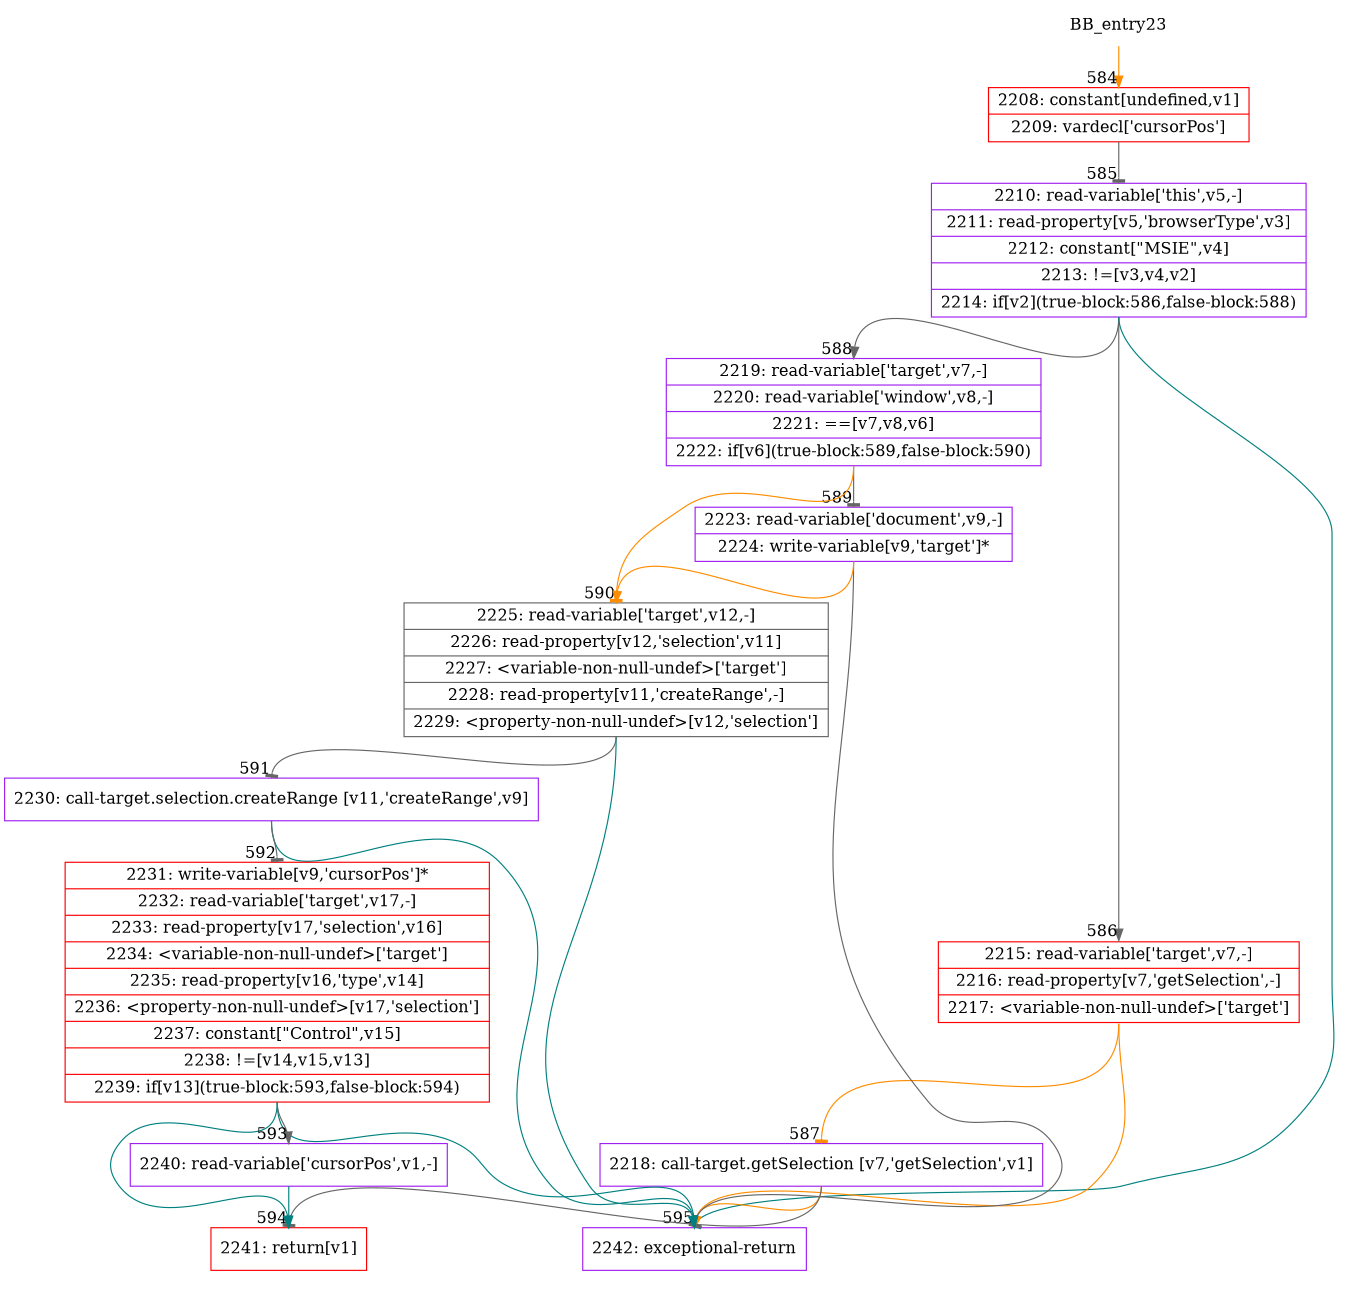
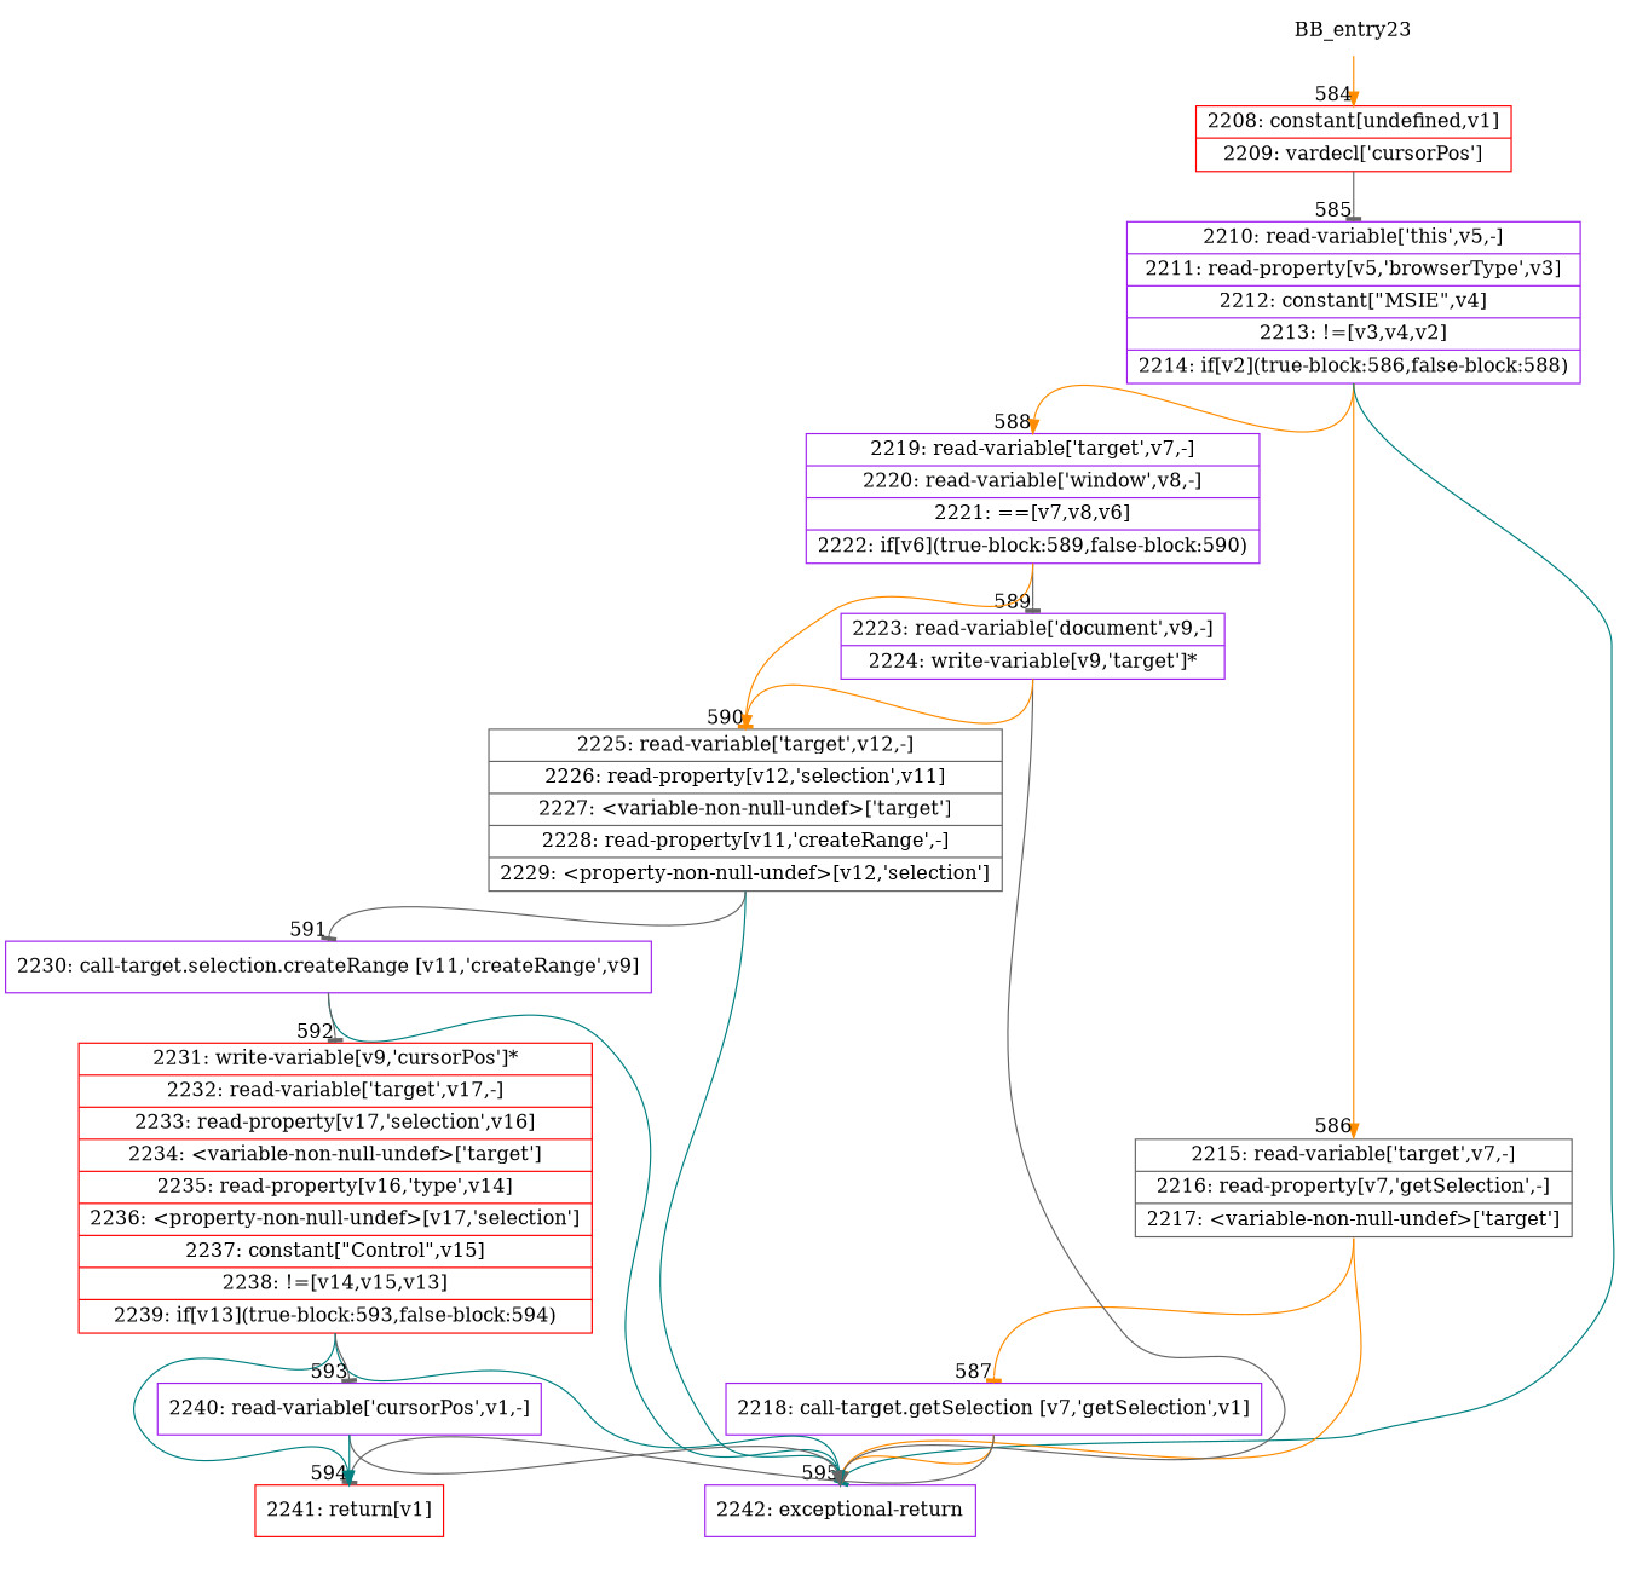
  digraph {
    rankdir=TD
    node [color=purple shape=record]
    edge [arrowhead=normal color=gray40 headport=n tailport=s]
    n1 [label=BB_entry23 shape=none]
    n2 [color=red label="{2208: constant[undefined,v1]|2209: vardecl['cursorPos']}"]
    n3 [label="{2210: read-variable['this',v5,-]|2211: read-property[v5,'browserType',v3]|2212: constant[\"MSIE\",v4]|2213: !=[v3,v4,v2]|2214: if[v2](true-block:586,false-block:588)}"]
-   n4 [color=red label="{2215: read-variable['target',v7,-]|2216: read-property[v7,'getSelection',-]|2217: \<variable-non-null-undef\>['target']}"]
+   n4 [color=gray40 label="{2215: read-variable['target',v7,-]|2216: read-property[v7,'getSelection',-]|2217: \<variable-non-null-undef\>['target']}"]
    n5 [label="{2219: read-variable['target',v7,-]|2220: read-variable['window',v8,-]|2221: ==[v7,v8,v6]|2222: if[v6](true-block:589,false-block:590)}"]
    n6 [label="{2242: exceptional-return}"]
    n7 [label="{2218: call-target.getSelection [v7,'getSelection',v1]}"]
    n8 [label="{2223: read-variable['document',v9,-]|2224: write-variable[v9,'target']*}"]
    n9 [color=gray40 label="{2225: read-variable['target',v12,-]|2226: read-property[v12,'selection',v11]|2227: \<variable-non-null-undef\>['target']|2228: read-property[v11,'createRange',-]|2229: \<property-non-null-undef\>[v12,'selection']}"]
    n10 [color=red label="{2241: return[v1]}"]
    n11 [label="{2230: call-target.selection.createRange [v11,'createRange',v9]}"]
    n12 [color=red label="{2231: write-variable[v9,'cursorPos']*|2232: read-variable['target',v17,-]|2233: read-property[v17,'selection',v16]|2234: \<variable-non-null-undef\>['target']|2235: read-property[v16,'type',v14]|2236: \<property-non-null-undef\>[v17,'selection']|2237: constant[\"Control\",v15]|2238: !=[v14,v15,v13]|2239: if[v13](true-block:593,false-block:594)}"]
    n13 [label="{2240: read-variable['cursorPos',v1,-]}"]
    n1 -> n2 [color=darkorange headlabel="    584"]
    n2 -> n3 [arrowhead=tee headlabel="      585"]
-   n3 -> n4 [headlabel="      586"]
-   n3 -> n5 [headlabel="      588"]
+   n3 -> n4 [color=darkorange headlabel="      586"]
+   n3 -> n5 [color=darkorange headlabel="      588"]
    n3 -> n6 [arrowhead=tee color=teal headlabel="      595"]
    n4 -> n6 [color=darkorange]
    n4 -> n7 [arrowhead=tee color=darkorange headlabel="      587"]
    n5 -> n8 [arrowhead=tee headlabel="      589"]
    n5 -> n9 [arrowhead=tee color=darkorange headlabel="      590"]
    n7 -> n6 [color=darkorange]
    n7 -> n10 [arrowhead=tee headlabel="      594"]
-   n8 -> n6 [arrowhead=tee]
+   n8 -> n6
    n8 -> n9 [color=darkorange]
    n9 -> n6 [color=teal]
    n9 -> n11 [arrowhead=tee headlabel="      591"]
    n11 -> n6 [color=teal]
    n11 -> n12 [arrowhead=tee headlabel="      592"]
    n12 -> n6 [color=teal]
    n12 -> n10 [color=teal]
-   n12 -> n13 [headlabel="      593"]
+   n12 -> n13 [arrowhead=tee headlabel="      593"]
+   n13 -> n6
    n13 -> n10 [color=teal]
  }
